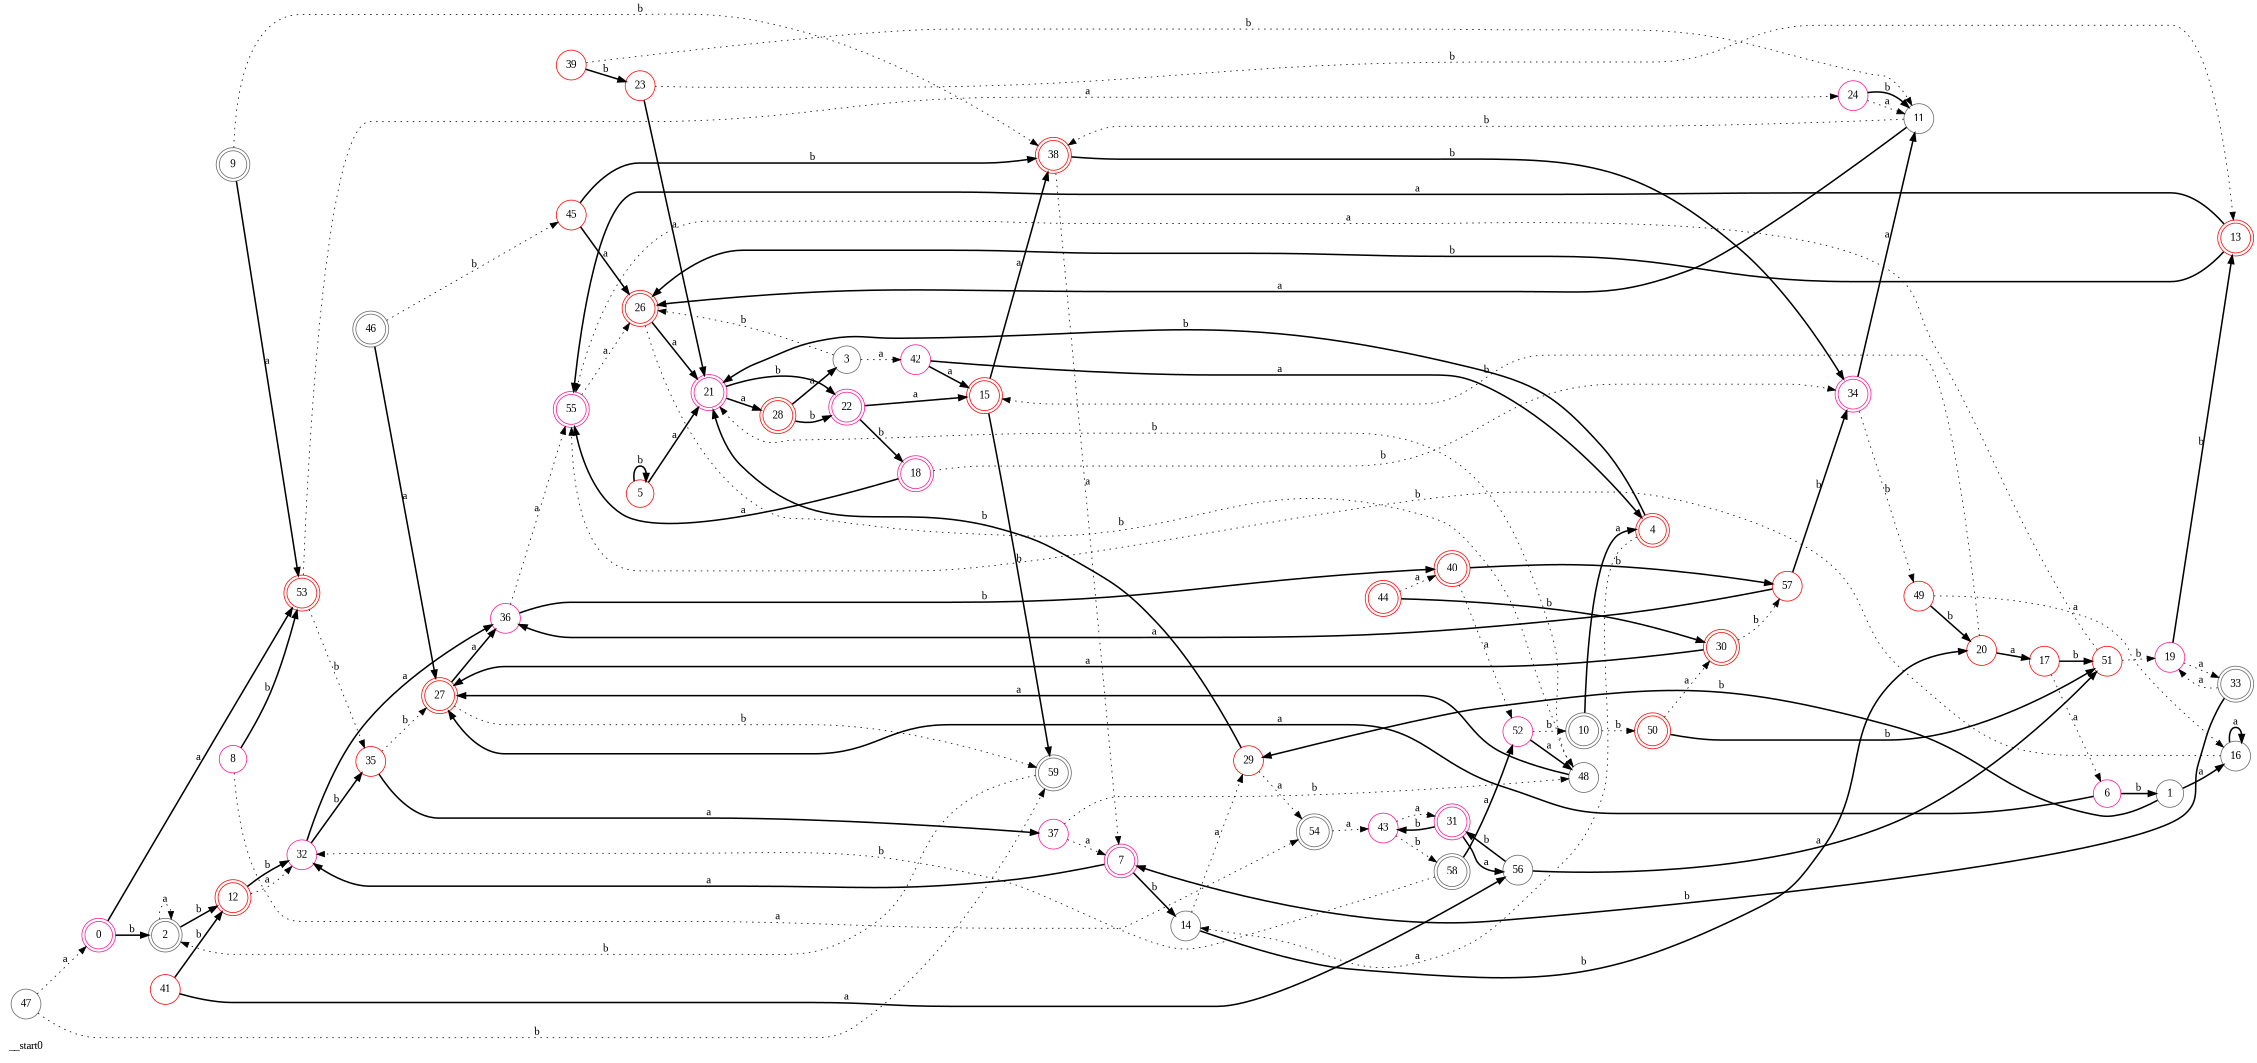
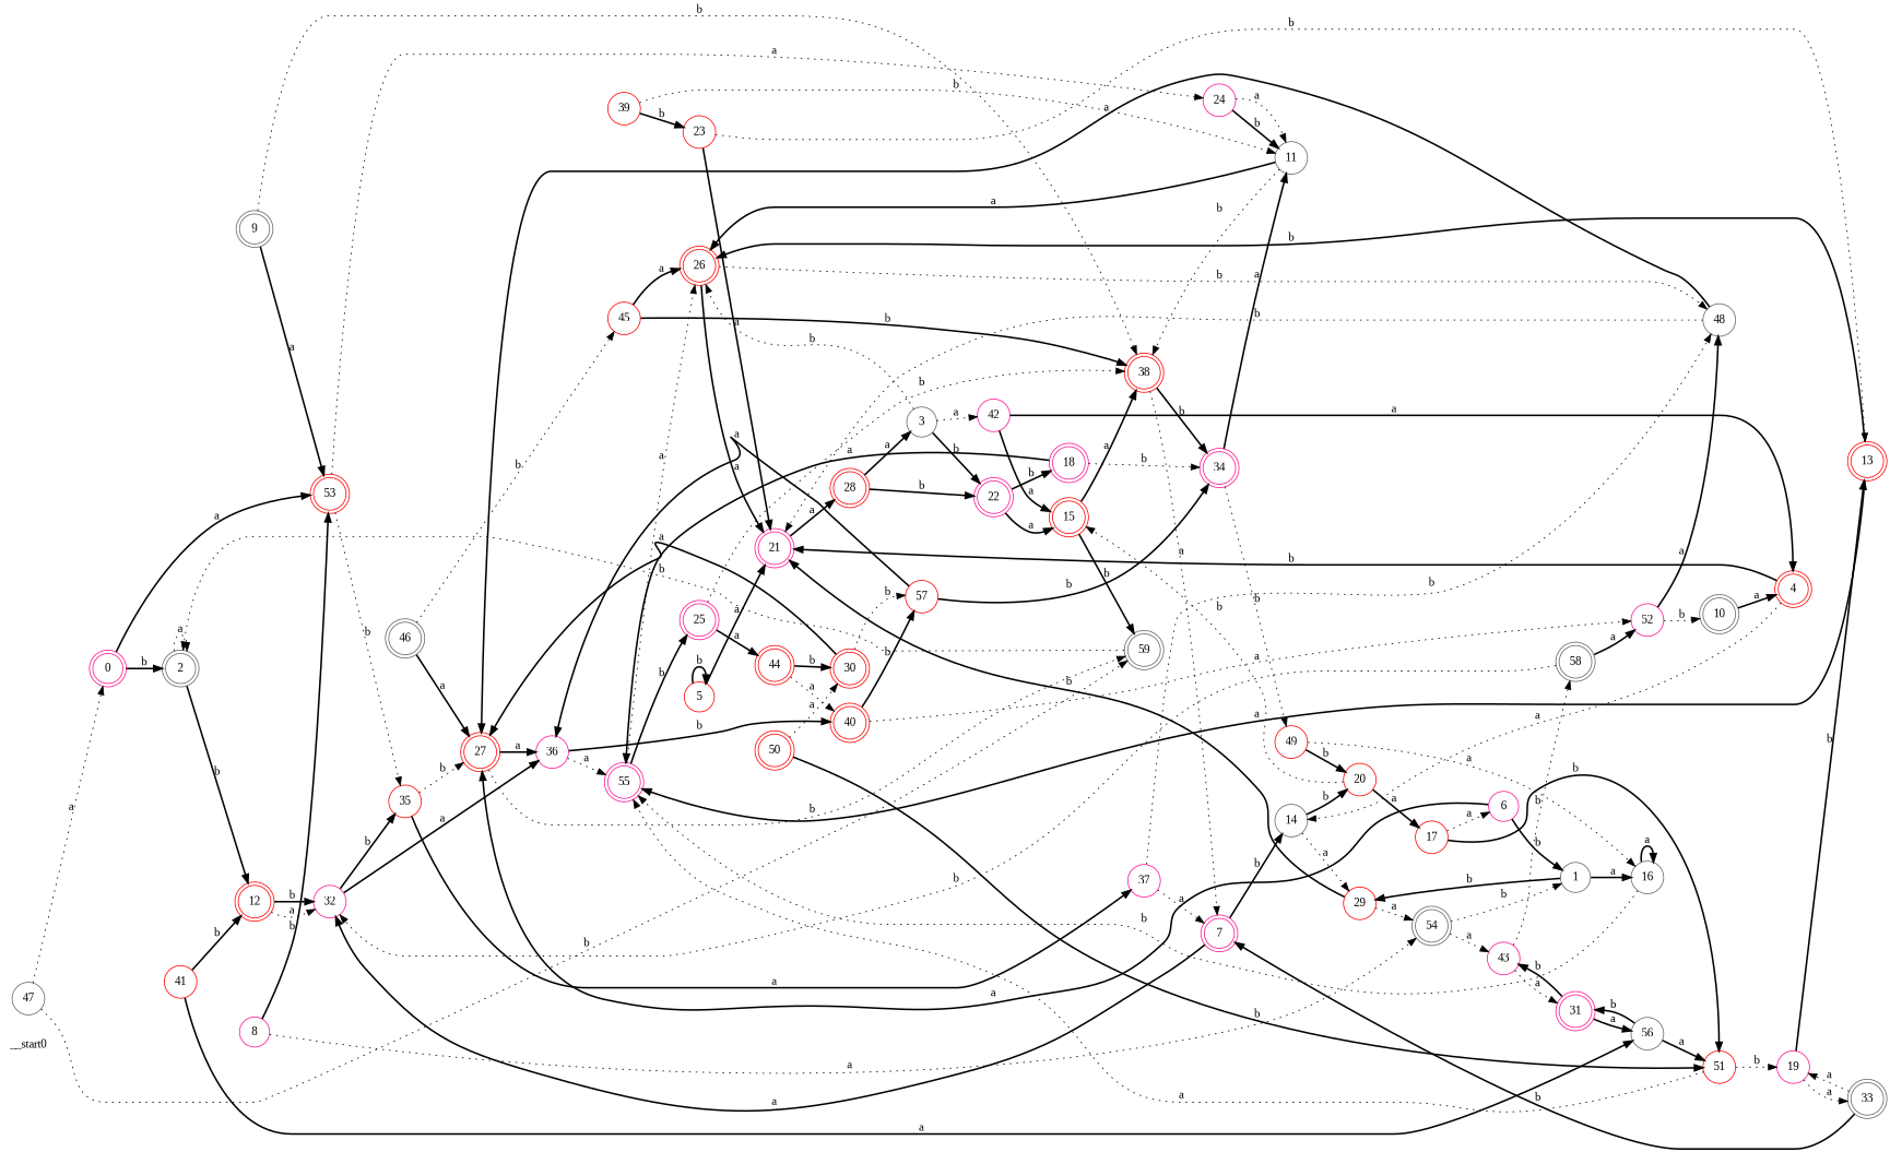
  digraph {
    fontname="Liberation Serif"
    rankdir=LR
    node [color=red fontname="Liberation Serif" shape=doublecircle fillcolor=white style=filled]
    edge [fontname="Liberation Serif" style=bold]
    __start0 [color=gray40 shape=none fillcolor="" style=""]
    n2 [color=deeppink label=0 style="rounded,filled"]
    n3 [color=gray40 label=2 style="rounded,filled"]
    n4 [label=53 style="rounded,filled"]
    n5 [label=12 style="rounded,filled"]
    n6 [color=deeppink label=24 shape=circle]
    n7 [label=35 shape=circle]
    n8 [color=gray40 label=1 shape=circle]
    n9 [color=gray40 label=16 shape=circle]
    n10 [label=29 shape=circle]
    n11 [color=deeppink label=55 style="rounded,filled"]
    n12 [color=deeppink label=21 style="rounded,filled"]
    n13 [color=gray40 label=54 style="rounded,filled"]
    n14 [color=deeppink label=32 shape=circle]
    n15 [color=gray40 label=3 shape=circle]
    n16 [label=26 style="rounded,filled"]
    n17 [color=deeppink label=42 shape=circle]
    n18 [color=gray40 label=48 shape=circle]
    n19 [label=4 style="rounded,filled"]
    n20 [label=15 style="rounded,filled"]
    n21 [color=gray40 label=14 shape=circle]
    n22 [label=20 shape=circle]
    n23 [color=deeppink label=22 style="rounded,filled"]
    n24 [label=28 style="rounded,filled"]
    n25 [label=5 shape=circle]
    n26 [color=deeppink label=6 shape=circle]
    n27 [label=27 style="rounded,filled"]
    n28 [color=gray40 label=59 style="rounded,filled"]
    n29 [color=deeppink label=36 shape=circle]
    n30 [color=deeppink label=7 style="rounded,filled"]
    n31 [color=deeppink label=8 shape=circle]
    n32 [color=deeppink label=43 shape=circle]
    n33 [color=gray40 label=9 style="rounded,filled"]
    n34 [label=38 style="rounded,filled"]
    n35 [color=deeppink label=34 style="rounded,filled"]
    n36 [color=gray40 label=10 style="rounded,filled"]
    n37 [label=50 style="rounded,filled"]
    n38 [label=51 shape=circle]
    n39 [label=30 style="rounded,filled"]
    n40 [color=gray40 label=11 shape=circle]
    n41 [label=13 style="rounded,filled"]
+   n42 [color=deeppink label=25 style="rounded,filled"]
    n43 [label=17 shape=circle]
    n44 [color=deeppink label=19 shape=circle]
    n45 [color=deeppink label=18 style="rounded,filled"]
    n46 [label=49 shape=circle]
    n47 [color=gray40 label=33 style="rounded,filled"]
    n48 [label=23 shape=circle]
    n49 [label=44 style="rounded,filled"]
    n50 [label=40 style="rounded,filled"]
    n51 [label=57 shape=circle]
    n52 [color=deeppink label=31 style="rounded,filled"]
    n53 [color=gray40 label=56 shape=circle]
    n54 [color=gray40 label=58]
    n55 [color=deeppink label=37 shape=circle]
    n56 [color=deeppink label=52 shape=circle]
    n57 [label=39 shape=circle]
    n58 [label=41 shape=circle]
    n59 [label=45 shape=circle]
    n60 [color=gray40 label=46 style="rounded,filled"]
    n61 [color=gray40 label=47 shape=circle]
    n2 -> n3 [label=b]
    n2 -> n4 [label=a]
    n3 -> n3 [label=a style=dotted]
    n3 -> n5 [label=b]
    n4 -> n6 [label=a style=dotted]
    n4 -> n7 [label=b style=dotted]
    n5 -> n14 [label=a style=dotted]
    n5 -> n14 [label=b]
    n6 -> n40 [label=a style=dotted]
    n6 -> n40 [label=b]
    n7 -> n27 [label=b style=dotted]
    n7 -> n55 [label=a]
    n8 -> n9 [label=a]
    n8 -> n10 [label=b]
    n9 -> n9 [label=a]
    n9 -> n11 [label=b style=dotted]
    n10 -> n12 [label=b]
    n10 -> n13 [label=a style=dotted]
    n11 -> n16 [label=a style=dotted]
-   n12 -> n23 [label=b]
+   n11 -> n42 [label=b]
+   n15 -> n23 [label=b]
    n12 -> n24 [label=a]
+   n13 -> n8 [label=b style=dotted]
    n13 -> n32 [label=a style=dotted]
    n14 -> n7 [label=b]
    n14 -> n29 [label=a]
    n15 -> n16 [label=b style=dotted]
    n15 -> n17 [label=a style=dotted]
    n16 -> n12 [label=a]
    n16 -> n18 [label=b style=dotted]
    n17 -> n19 [label=a]
    n17 -> n20 [label=a]
    n18 -> n12 [label=b style=dotted]
    n18 -> n27 [label=a]
    n19 -> n12 [label=b]
    n19 -> n21 [label=a style=dotted]
    n20 -> n28 [label=b]
    n20 -> n34 [label=a]
    n21 -> n10 [label=a style=dotted]
    n21 -> n22 [label=b]
    n22 -> n20 [label=b style=dotted]
    n22 -> n43 [label=a]
    n23 -> n20 [label=a]
    n23 -> n45 [label=b]
    n24 -> n15 [label=a]
    n24 -> n23 [label=b]
    n25 -> n12 [label=a]
    n25 -> n25 [label=b]
    n26 -> n8 [label=b]
    n26 -> n27 [label=a]
    n27 -> n28 [label=b style=dotted]
    n27 -> n29 [label=a]
    n28 -> n3 [label=b style=dotted]
    n29 -> n11 [label=a style=dotted]
    n29 -> n50 [label=b]
    n30 -> n14 [label=a]
    n30 -> n21 [label=b]
    n31 -> n4 [label=b]
    n31 -> n13 [label=a style=dotted]
    n32 -> n52 [label=a style=dotted]
    n32 -> n54 [label=b style=dotted]
    n33 -> n4 [label=a]
    n33 -> n34 [label=b style=dotted]
    n34 -> n30 [label=a style=dotted]
    n34 -> n35 [label=b]
    n35 -> n40 [label=a]
    n35 -> n46 [label=b style=dotted]
    n36 -> n19 [label=a]
-   n36 -> n37 [label=b style=dotted]
    n37 -> n38 [label=b]
    n37 -> n39 [label=a style=dotted]
    n38 -> n11 [label=a style=dotted]
    n38 -> n44 [label=b style=dotted]
    n39 -> n27 [label=a]
    n39 -> n51 [label=b style=dotted]
    n40 -> n16 [label=a]
    n40 -> n34 [label=b style=dotted]
    n41 -> n11 [label=a]
    n41 -> n16 [label=b]
+   n42 -> n34 [label=b style=dotted]
+   n42 -> n49 [label=a]
    n43 -> n26 [label=a style=dotted]
    n43 -> n38 [label=b]
    n44 -> n41 [label=b]
    n44 -> n47 [label=a style=dotted]
    n45 -> n11 [label=a]
    n45 -> n35 [label=b style=dotted]
    n46 -> n9 [label=a style=dotted]
    n46 -> n22 [label=b]
    n47 -> n30 [label=b]
    n47 -> n44 [label=a style=dotted]
    n48 -> n12 [label=a]
    n48 -> n41 [label=b style=dotted]
    n49 -> n39 [label=b]
    n49 -> n50 [label=a style=dotted]
    n50 -> n51 [label=b]
    n50 -> n56 [label=a style=dotted]
    n51 -> n29 [label=a]
    n51 -> n35 [label=b]
    n52 -> n32 [label=b]
    n52 -> n53 [label=a]
    n53 -> n38 [label=a]
    n53 -> n52 [label=b]
    n54 -> n14 [label=b style=dotted]
    n54 -> n56 [label=a]
    n55 -> n18 [label=b style=dotted]
    n55 -> n30 [label=a style=dotted]
    n56 -> n18 [label=a]
    n56 -> n36 [label=b style=dotted]
    n57 -> n40 [label=b style=dotted]
    n57 -> n48 [label=b]
    n58 -> n5 [label=b]
    n58 -> n53 [label=a]
    n59 -> n16 [label=a]
    n59 -> n34 [label=b]
    n60 -> n27 [label=a]
    n60 -> n59 [label=b style=dotted]
    n61 -> n2 [label=a style=dotted]
    n61 -> n28 [label=b style=dotted]
  }
